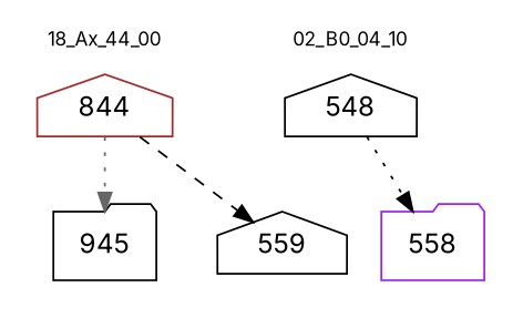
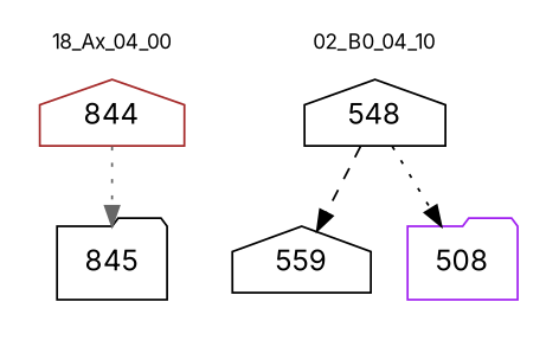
  digraph {
    fontname=Inter
    node [color=black fontname=Inter shape=house]
    edge [color=black fontname=Inter style=dotted]
    n1 [color=brown label=844]
-   n2 [label=945 shape=folder]
+   n2 [label=845 shape=folder]
    n3 [label=548]
-   n4 [color=purple label=558 shape=folder]
+   n4 [color=purple label=508 shape=folder]
    n5 [label=559]
    subgraph cluster_1 {
      color=white
      fontsize=10
-     label="18_Ax_44_00"
+     label="18_Ax_04_00"
      n1
      n2
    }
    subgraph cluster_2 {
      color=white
      fontsize=10
      label="02_B0_04_10"
      n3
      n4
      n5
    }
    n1 -> n2 [color=gray40]
    n3 -> n4
-   n1 -> n5 [style=dashed]
+   n3 -> n5 [style=dashed]
  }
